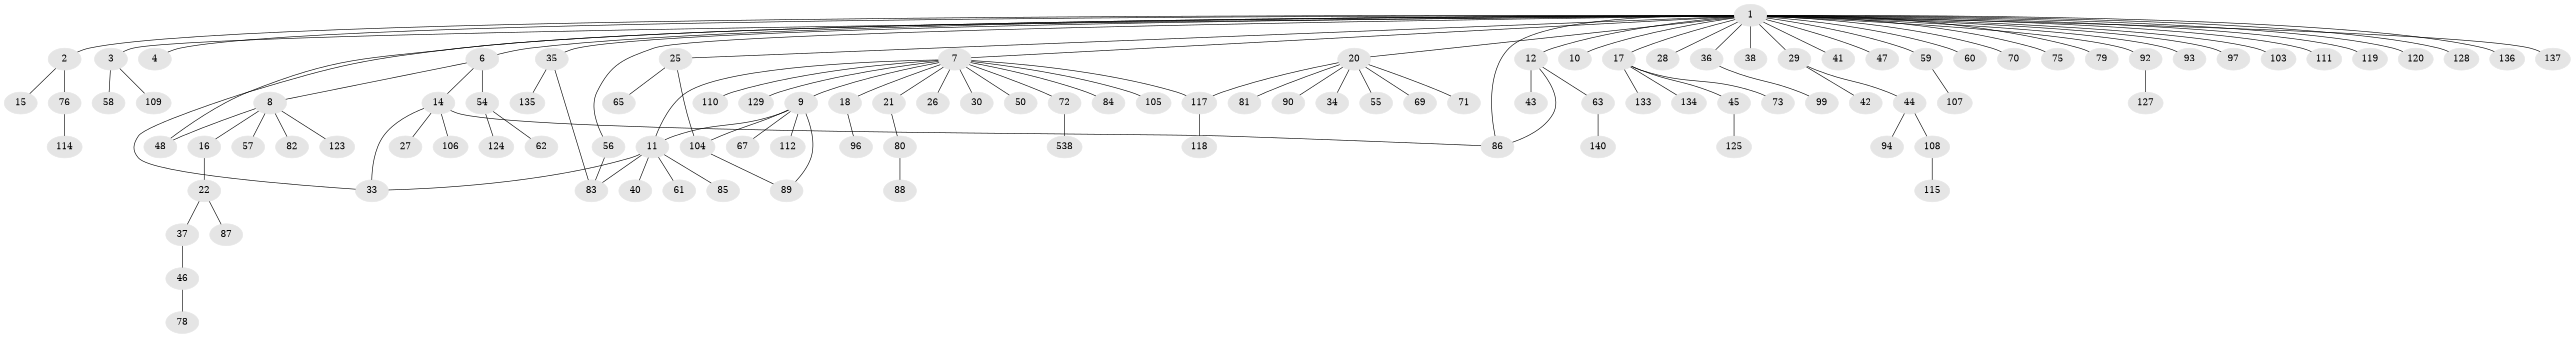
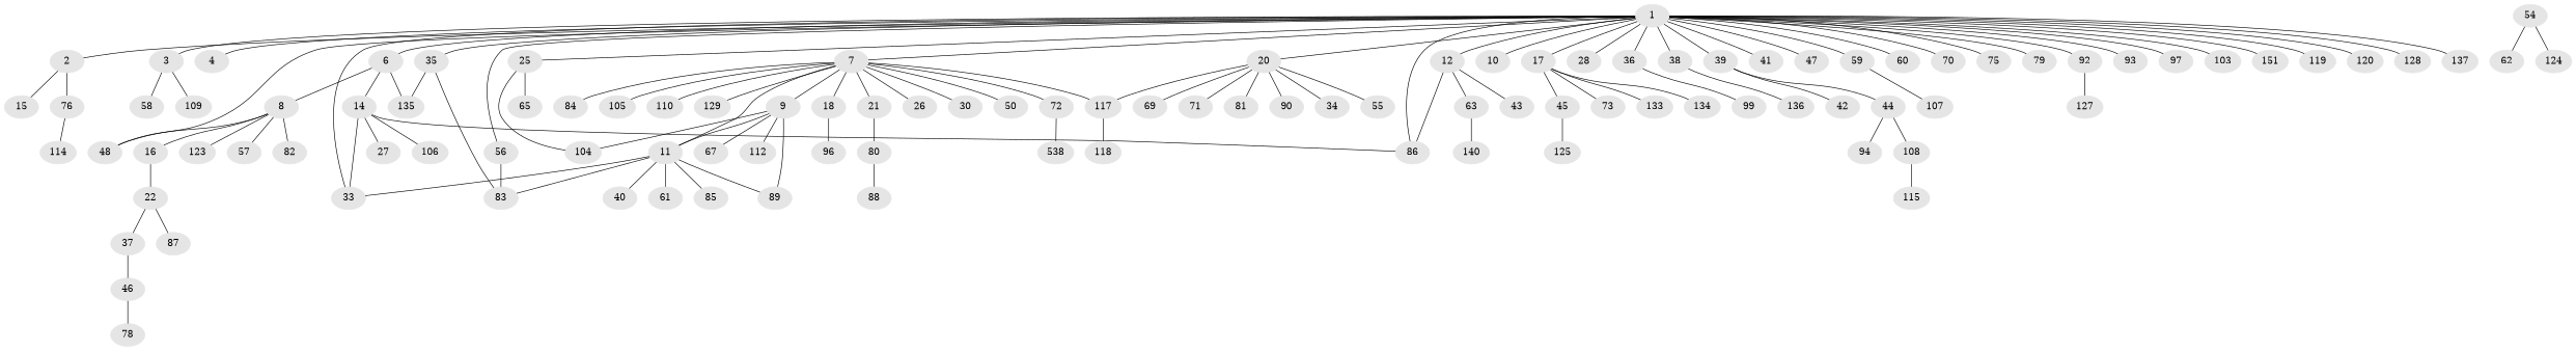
  graph {
    node [color=gray90 style=filled]
    1 [super="+53"]
    2 [super="+5"]
    3 [super="+13"]
    4
    6 [super="+98"]
    7 [super="+23"]
    10 [super="+24"]
    12 [super="+131"]
    17 [super="+22"]
    20 [super="+139"]
    25 [super="+31"]
    28
    33
    35 [super="+95"]
    36
    38
-   39 [label=29]
+   39
    41 [super="+132"]
    47
    48
    56 [super="+66"]
    59 [super="+91"]
    60 [super="+77"]
    70
    75
    79
    86 [super="+102"]
    92 [super="+100"]
    93
    97
    103
-   111
+   111 [label=151]
    119
    120
    128
    136
    137
    15
    76
    58
    109
    8 [super="+113"]
    14 [super="+29"]
    54 [super="+64"]
    9 [super="+126"]
    11 [super="+19"]
    18 [super="+121"]
    21
    26 [super="+52"]
    30 [super="+130"]
    50
    72
    84
    105
    110
    117
    129
    43
    63
    45
    73
    133
    134
    34
    55
    69
    71
    81
    90
    104
    65
    83 [super="+116"]
    135
    99
    42 [super="+49"]
    44 [super="+51"]
    107
    127
    114
    16
    57
    82 [super="+122"]
    123
    27
    106
    62
    124
    67 [super="+68"]
    89
    112
    40
    61
    85
    96
    80
    n96 [label=538]
    118
    n98 [label=22 super="+74"]
    140
    37
    87 [super="+101"]
    125
    88
    46
    78
    94
    108
    115
    1 -- 2
    1 -- 3
    1 -- 4
    1 -- 6 [weight=2]
    1 -- 7
    1 -- 10
    1 -- 12
    1 -- 17
    1 -- 20
    1 -- 25
    1 -- 28
    1 -- 33
    1 -- 35
    1 -- 36
    1 -- 38
    1 -- 39
    1 -- 41
    1 -- 47
    1 -- 48
    1 -- 56
    1 -- 59
    1 -- 60
    1 -- 70
    1 -- 75
    1 -- 79
    1 -- 86
    1 -- 92
    1 -- 93
    1 -- 97
    1 -- 103
    1 -- 111
    1 -- 119
    1 -- 120
    1 -- 128
-   1 -- 136
+   38 -- 136
    1 -- 137
    2 -- 15
    2 -- 76
    3 -- 58
    3 -- 109
    6 -- 8
    6 -- 14
-   6 -- 54
+   6 -- 135
    7 -- 9
    7 -- 11
    7 -- 18
    7 -- 21
    7 -- 26
    7 -- 30
    7 -- 50
    7 -- 72
    7 -- 84
    7 -- 105
    7 -- 110
    7 -- 117
    7 -- 129
    12 -- 86
    12 -- 43
    12 -- 63
    17 -- 45
    17 -- 73
    17 -- 133
    17 -- 134
    20 -- 117
    20 -- 34
    20 -- 55
    20 -- 69
    20 -- 71
    20 -- 81
    20 -- 90
    25 -- 104
    25 -- 65
    35 -- 83
    35 -- 135
    36 -- 99
    39 -- 42
    39 -- 44
    56 -- 83
    59 -- 107
    92 -- 127
    76 -- 114
    8 -- 48
    8 -- 16
    8 -- 57
    8 -- 82
    8 -- 123
    14 -- 33
    14 -- 86
    14 -- 27
    14 -- 106
    54 -- 62
    54 -- 124
    9 -- 11
    9 -- 104
    9 -- 67
    9 -- 89
    9 -- 112
    11 -- 33
    11 -- 83
-   104 -- 89
+   11 -- 89
    11 -- 40
    11 -- 61
    11 -- 85
    18 -- 96
    21 -- 80
    72 -- n96
    117 -- 118
    63 -- 140
    45 -- 125
    44 -- 94
    44 -- 108
    16 -- n98
    80 -- 88
    n98 -- 37
    n98 -- 87
    37 -- 46
    46 -- 78
    108 -- 115
  }
